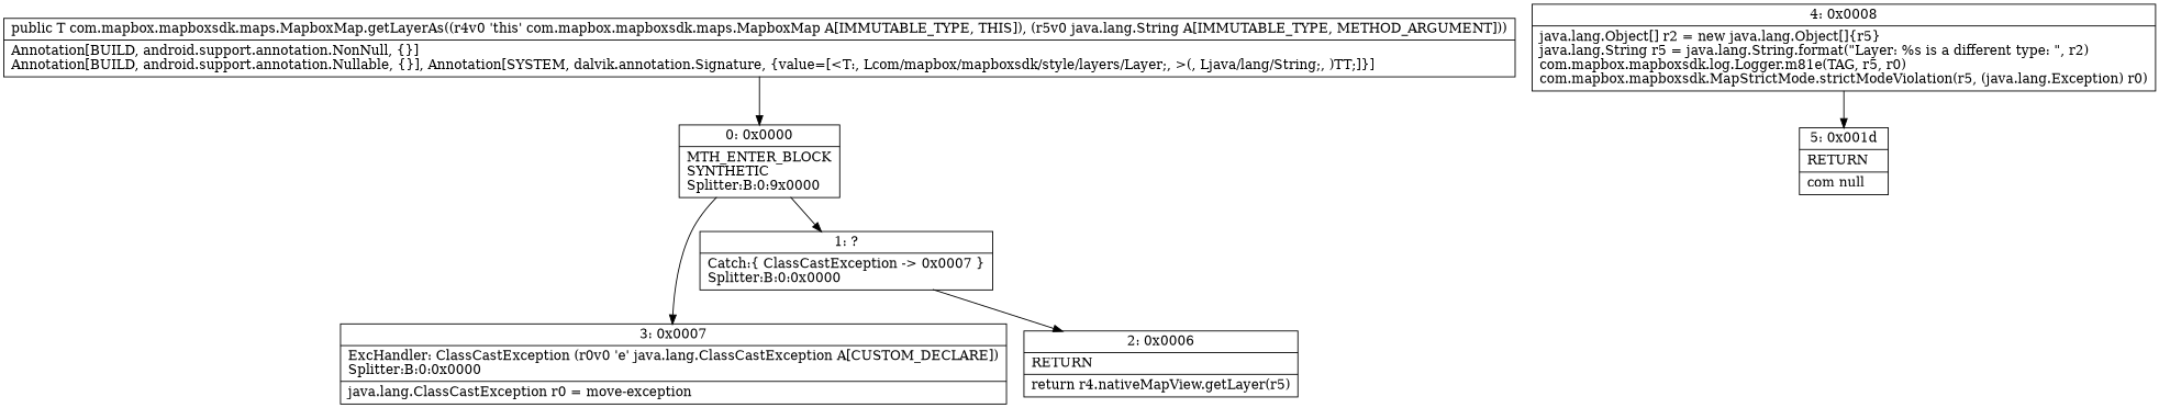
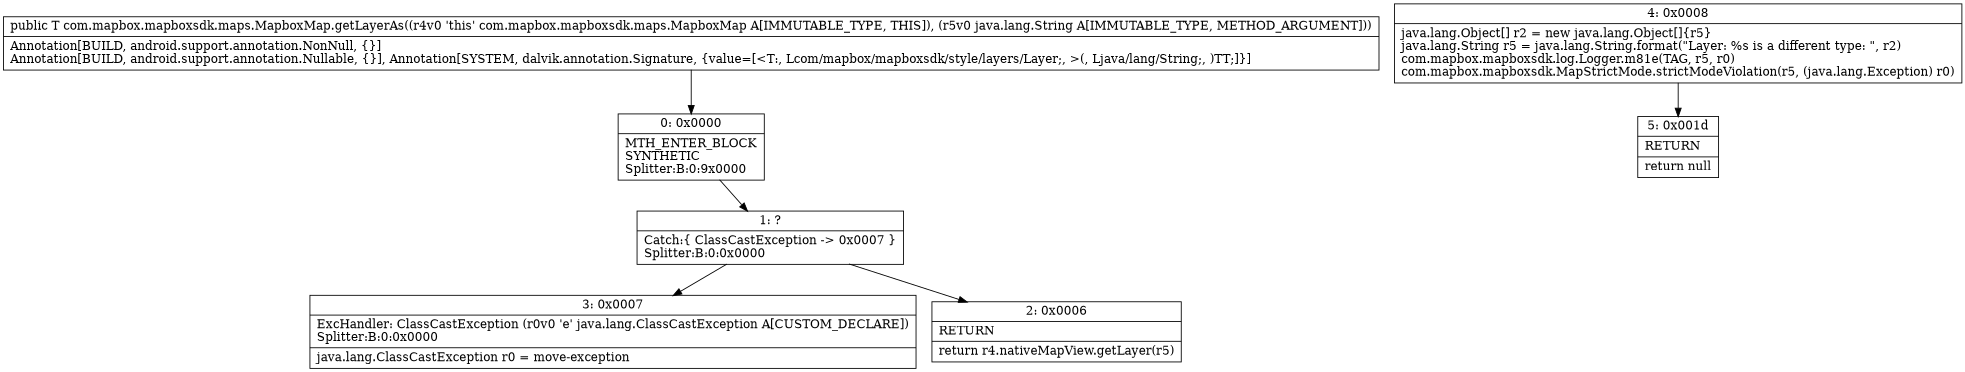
  digraph {
    node [shape=record]
    n1 [label="{0\:\ 0x0000|MTH_ENTER_BLOCK\lSYNTHETIC\lSplitter:B:0:9x0000\l}"]
    n2 [label="{1\:\ ?|Catch:\{ ClassCastException \-\> 0x0007 \}\lSplitter:B:0:0x0000\l}"]
    n3 [label="{3\:\ 0x0007|ExcHandler: ClassCastException (r0v0 'e' java.lang.ClassCastException A[CUSTOM_DECLARE])\lSplitter:B:0:0x0000\l|java.lang.ClassCastException r0 = move\-exception\l}"]
    n4 [label="{2\:\ 0x0006|RETURN\l|return r4.nativeMapView.getLayer(r5)\l}"]
    n5 [label="{4\:\ 0x0008|java.lang.Object[] r2 = new java.lang.Object[]\{r5\}\ljava.lang.String r5 = java.lang.String.format(\"Layer: %s is a different type: \", r2)\lcom.mapbox.mapboxsdk.log.Logger.m81e(TAG, r5, r0)\lcom.mapbox.mapboxsdk.MapStrictMode.strictModeViolation(r5, (java.lang.Exception) r0)\l}"]
-   n6 [label="{5\:\ 0x001d|RETURN\l|com null\l}"]
+   n6 [label="{5\:\ 0x001d|RETURN\l|return null\l}"]
    n7 [label="{public T com.mapbox.mapboxsdk.maps.MapboxMap.getLayerAs((r4v0 'this' com.mapbox.mapboxsdk.maps.MapboxMap A[IMMUTABLE_TYPE, THIS]), (r5v0 java.lang.String A[IMMUTABLE_TYPE, METHOD_ARGUMENT]))  | Annotation[BUILD, android.support.annotation.NonNull, \{\}]\lAnnotation[BUILD, android.support.annotation.Nullable, \{\}], Annotation[SYSTEM, dalvik.annotation.Signature, \{value=[\<T:, Lcom\/mapbox\/mapboxsdk\/style\/layers\/Layer;, \>(, Ljava\/lang\/String;, )TT;]\}]\l}"]
    n1 -> n2
-   n1 -> n3
+   n2 -> n3
    n2 -> n4
    n5 -> n6
    n7 -> n1
  }
